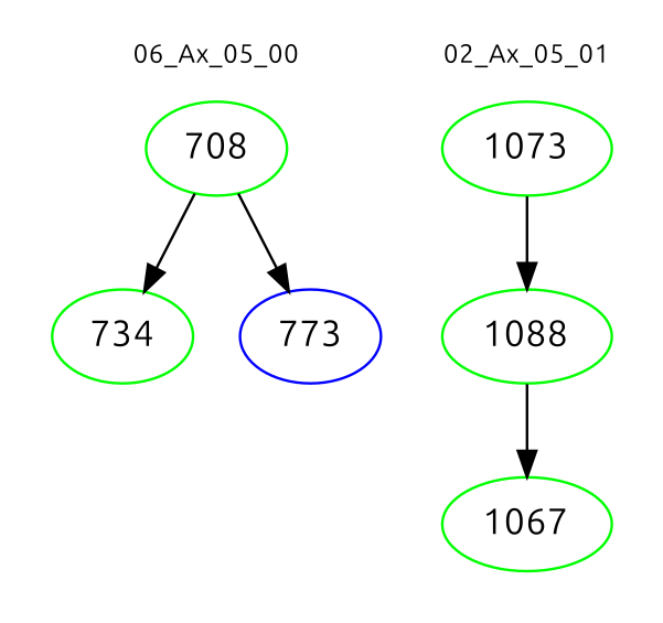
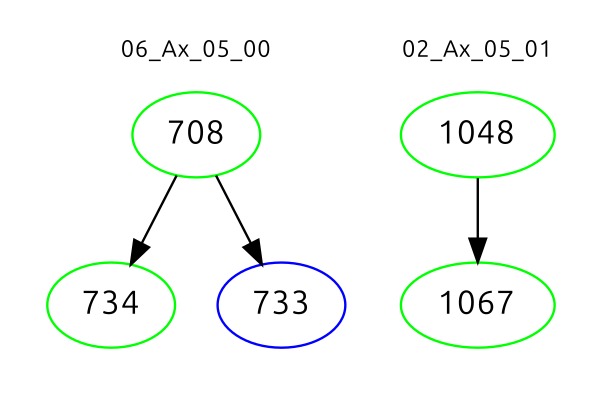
  digraph {
    fontname=Ubuntu
    node [color=green fontname=Ubuntu]
    edge [color=black fontname=Ubuntu]
    n1 [label=734]
    n2 [label=708]
-   n3 [color=blue label=773]
-   n4 [label=1073]
-   n5 [label=1088]
+   n3 [color=blue label=733]
+   n5 [label=1048]
    n6 [label=1067]
    subgraph cluster_1 {
      color=white
      fontsize=10
      label="06_Ax_05_00"
      n1
      n2
      n3
    }
    subgraph cluster_2 {
      color=white
      fontsize=10
      label="02_Ax_05_01"
-     n4
      n5
      n6
    }
    n2 -> n1
    n2 -> n3
-   n4 -> n5
    n5 -> n6
  }
